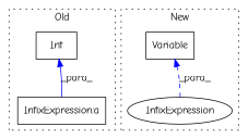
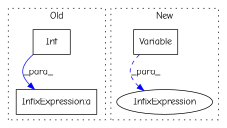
  digraph {
    fontname="Comic Neue"
    node [a=32 fontname="Comic Neue" shape=box]
    edge [color=blue fontname="Comic Neue"]
    n1 [l="4,1" label=Int s="4415,4483"]
    n2 [a=27 l=3 label="InfixExpression:a" s=4438]
    n3 [l="9,1" label=Variable s="4440,4470"]
    n4 [a=9 l=5 label=InfixExpression s=4451 shape=ellipse]
    subgraph cluster_1 {
      label=Old
      style=dotted
      n1
      n2
    }
    subgraph cluster_2 {
      label=New
      style=dotted
      n3
      n4
    }
-   n2 -> n1 [label=_para_ style=solid]
-   n4 -> n3 [label=_para_ style=dashed]
+   n1 -> n2 [label=_para_ style=solid]
+   n3 -> n4 [label=_para_ style=dashed]
  }
